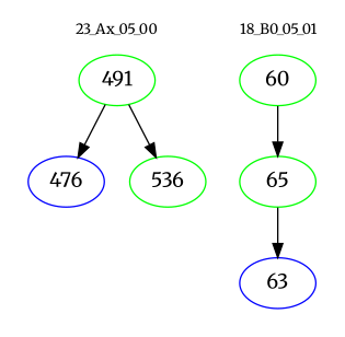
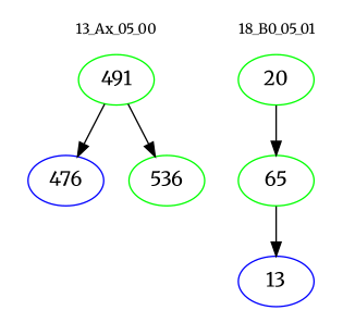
  digraph {
    fontname=Merriweather
    node [color=green fontname=Merriweather]
    edge [color=black fontname=Merriweather]
    n1 [label=491]
    n2 [color=blue label=476]
    n3 [label=536]
-   n4 [label=60]
-   n5 [color=blue label=63]
+   n4 [label=20]
+   n5 [color=blue label=13]
    n6 [label=65]
    subgraph cluster_1 {
      color=white
      fontsize=10
-     label="23_Ax_05_00"
+     label="13_Ax_05_00"
      n1
      n2
      n3
    }
    subgraph cluster_2 {
      color=white
      fontsize=10
      label="18_B0_05_01"
      n4
      n5
      n6
    }
    n1 -> n2
    n1 -> n3
    n4 -> n6
    n6 -> n5
  }
